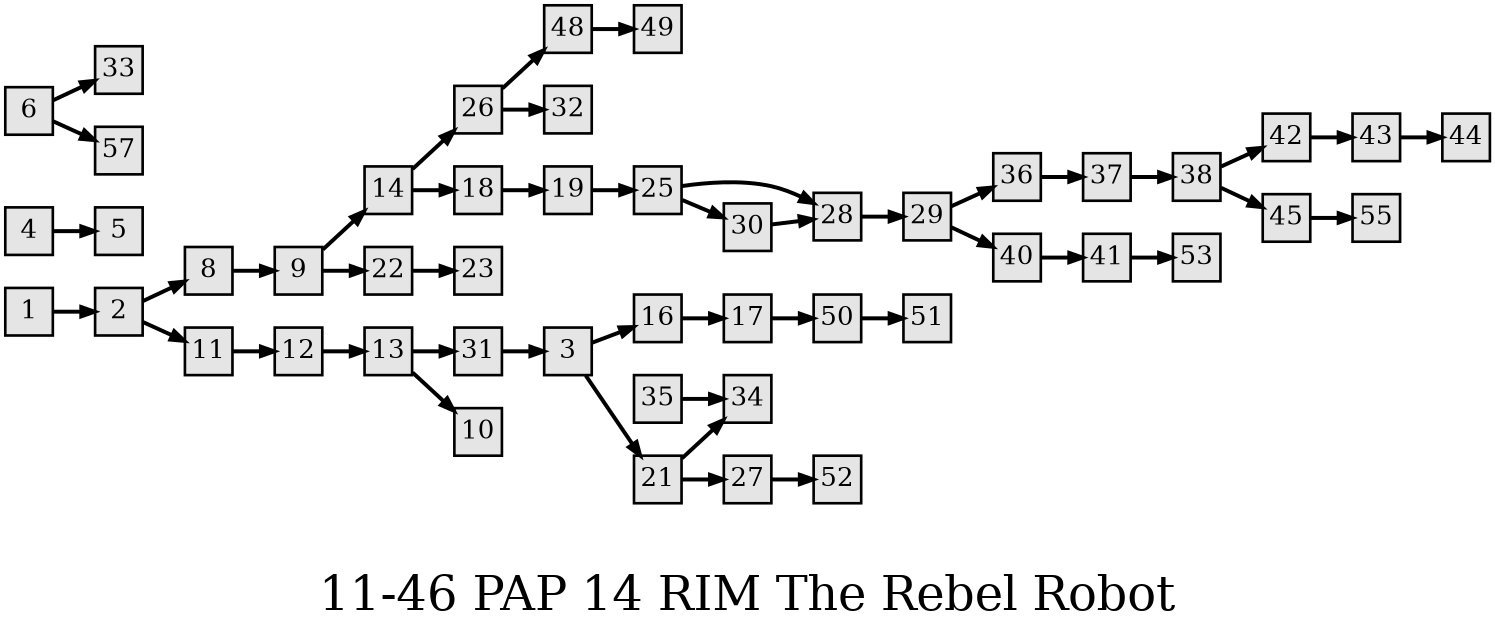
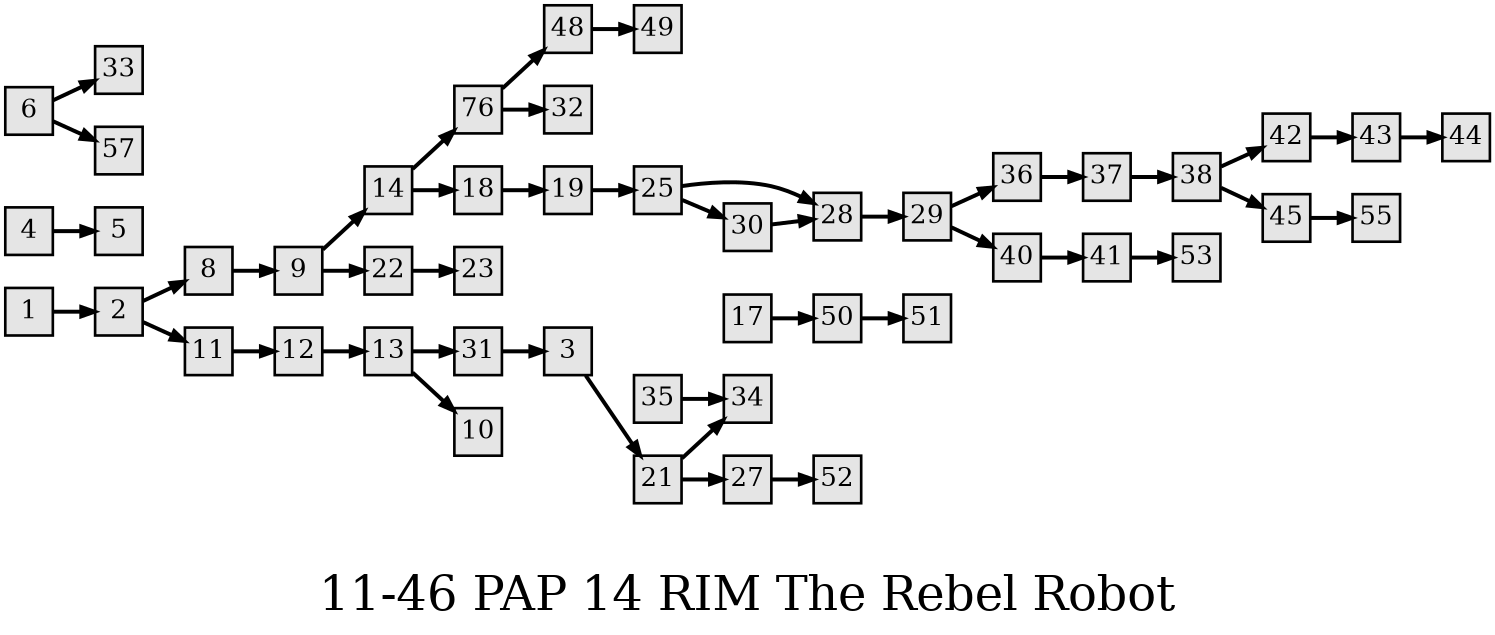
  digraph {
    fontsize=36
    label="11-46 PAP 14 RIM The Rebel Robot"
    nodesep=0.35
    ordering=out
    rankdir=LR
    ranksep=0.45
    node [fillcolor=grey90 fixedsize=true fontsize=20 labelfloat=true margin="0,0" penwidth=2 regular=true shape=rect style=filled]
    edge [fontsize=12 labelfloat=true penwidth=3]
    1
    2
    8
    11
    9
    12
    14
    22
    13
    3
-   16
    21
    17
    34
    27
    50
    52
    4
    5
    6
    33
    57
-   26
+   26 [label=76]
    18
    23
    48
    32
    19
    31
    10
    49
    25
    51
    28
    30
    29
    35
    36
    40
    37
    41
    38
    53
    42
    45
    43
    55
    44
    1 -> 2
    2 -> 8
    2 -> 11
    8 -> 9
    11 -> 12
    9 -> 14
    9 -> 22
    12 -> 13
    14 -> 26
    14 -> 18
    22 -> 23
    13 -> 31
    13 -> 10
-   3 -> 16
    3 -> 21
-   16 -> 17
    21 -> 34
    21 -> 27
    17 -> 50
    27 -> 52
    50 -> 51
    4 -> 5
    6 -> 33
    6 -> 57
    26 -> 48
    26 -> 32
    18 -> 19
    48 -> 49
    19 -> 25
    31 -> 3
    25 -> 28
    25 -> 30
    28 -> 29
    30 -> 28
    29 -> 36
    29 -> 40
    35 -> 34
    36 -> 37
    40 -> 41
    37 -> 38
    41 -> 53
    38 -> 42
    38 -> 45
    42 -> 43
    45 -> 55
    43 -> 44
  }
